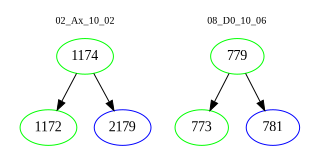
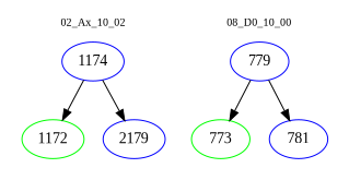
  digraph {
    fontname="Liberation Serif"
    node [color=blue fontname="Liberation Serif"]
    edge [color=black fontname="Liberation Serif"]
-   n1 [color=green label=1174]
+   n1 [label=1174]
    n2 [color=green label=1172]
    n3 [label=2179]
-   n4 [color=green label=779]
+   n4 [label=779]
    n5 [color=green label=773]
    n6 [label=781]
    subgraph cluster_1 {
      color=white
      fontsize=10
      label="02_Ax_10_02"
      n1
      n2
      n3
    }
    subgraph cluster_2 {
      color=white
      fontsize=10
-     label="08_D0_10_06"
+     label="08_D0_10_00"
      n4
      n5
      n6
    }
    n1 -> n2
    n1 -> n3
    n4 -> n5
    n4 -> n6
  }
